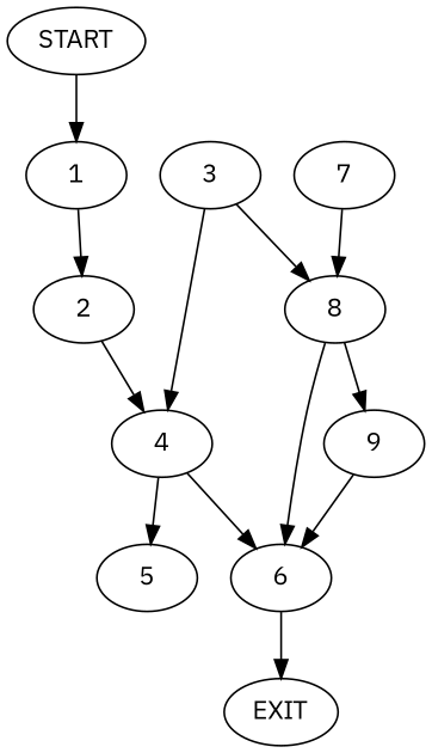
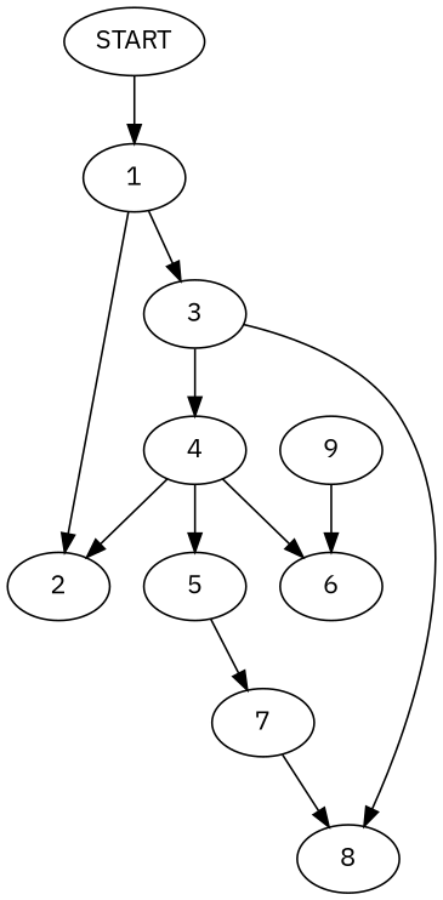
  digraph {
    fontname="IBM Plex Sans"
    node [fontname="IBM Plex Sans"]
    edge [fontname="IBM Plex Sans"]
    n1 [label=START]
    1
    2
    3
-   n5 [label=EXIT]
    4
    8
    5
    6
    7
    9
    n1 -> 1
    1 -> 2
-   2 -> 4
+   1 -> 3
+   4 -> 2
    3 -> 4
    3 -> 8
    4 -> 5
    4 -> 6
-   8 -> 6
-   8 -> 9
-   6 -> n5
+   5 -> 7
    7 -> 8
    9 -> 6
  }
